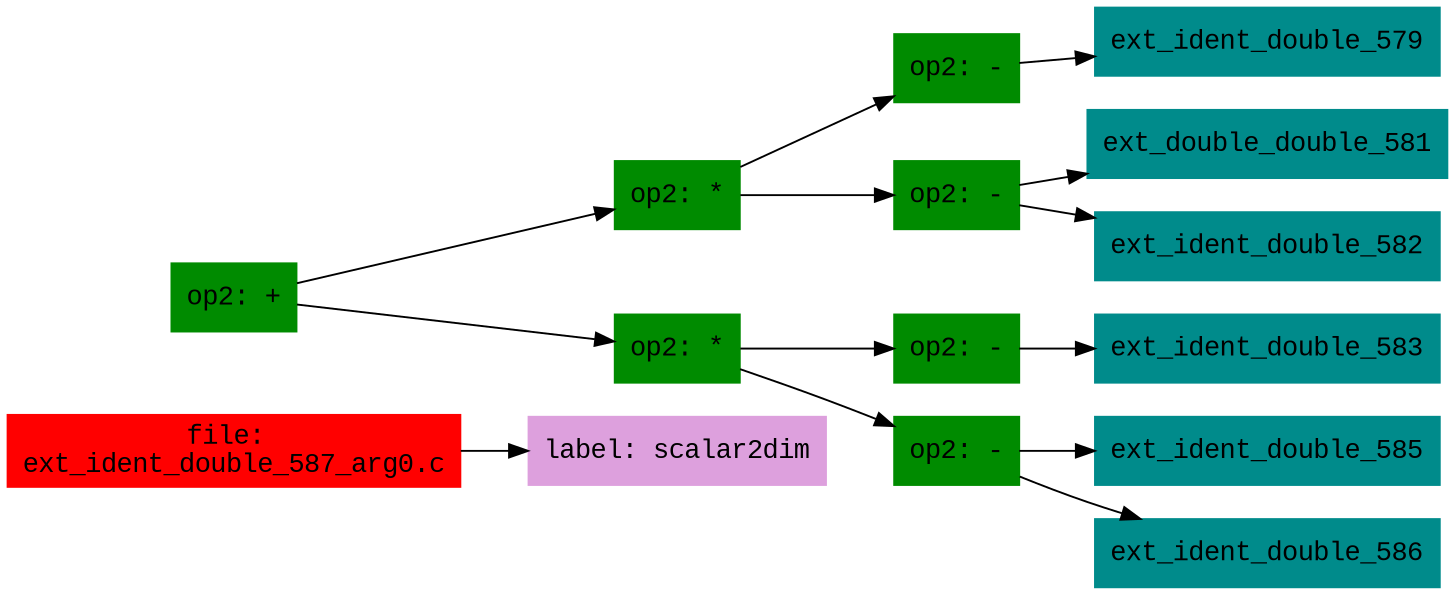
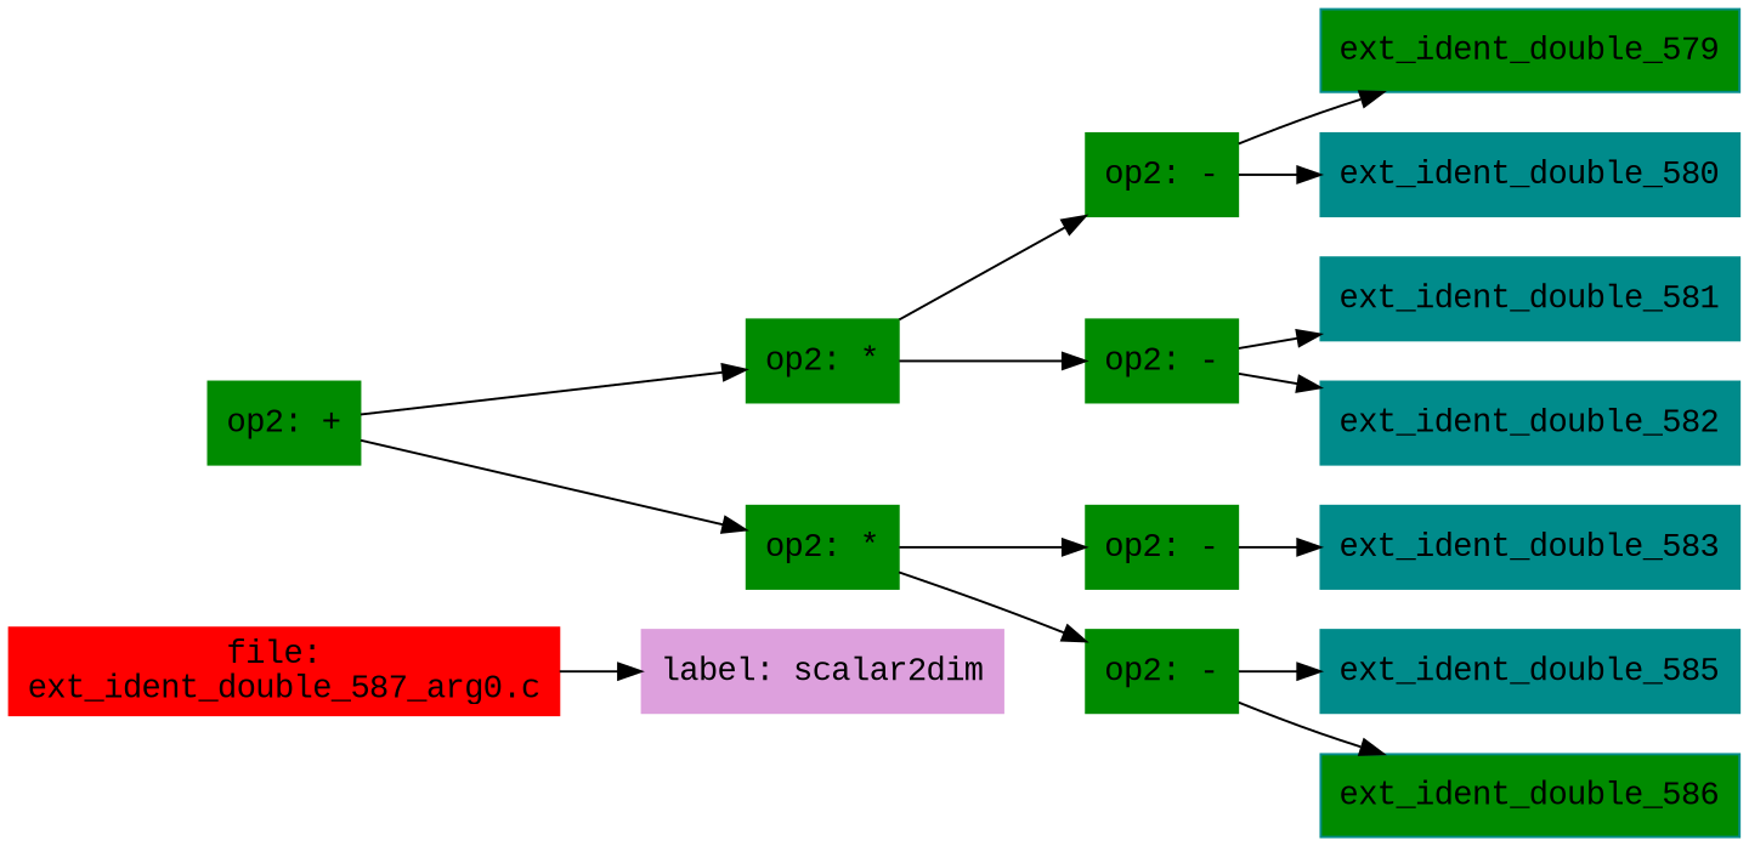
  digraph {
    fontname="Liberation Mono"
    rankdir=LR
    node [color=green4 fontname="Liberation Mono" shape=box style=filled]
    edge [fontname="Liberation Mono"]
    n1 [color=red label="file: \next_ident_double_587_arg0.c"]
    n2 [color=plum label="label: scalar2dim"]
    n3 [label="op2: +"]
    n4 [label="op2: *"]
    n5 [label="op2: *"]
    n6 [label="op2: -"]
    n7 [label="op2: -"]
    n8 [label="op2: -"]
    n9 [label="op2: -"]
-   n10 [color=cyan4 label=ext_ident_double_579]
-   n12 [color=cyan4 label=ext_double_double_581]
+   n10 [color=cyan4 label=ext_ident_double_579 fillcolor=green4]
+   n11 [color=cyan4 label=ext_ident_double_580]
+   n12 [color=cyan4 label=ext_ident_double_581]
    n13 [color=cyan4 label=ext_ident_double_582]
    n14 [color=cyan4 label=ext_ident_double_583]
    n15 [color=cyan4 label=ext_ident_double_585]
-   n16 [color=cyan4 label=ext_ident_double_586]
+   n16 [color=cyan4 label=ext_ident_double_586 fillcolor=green4]
    n1 -> n2
    n3 -> n4
    n3 -> n5
    n4 -> n6
    n4 -> n7
    n5 -> n8
    n5 -> n9
    n6 -> n10
+   n6 -> n11
    n7 -> n12
    n7 -> n13
    n8 -> n14
    n9 -> n15
    n9 -> n16
  }
